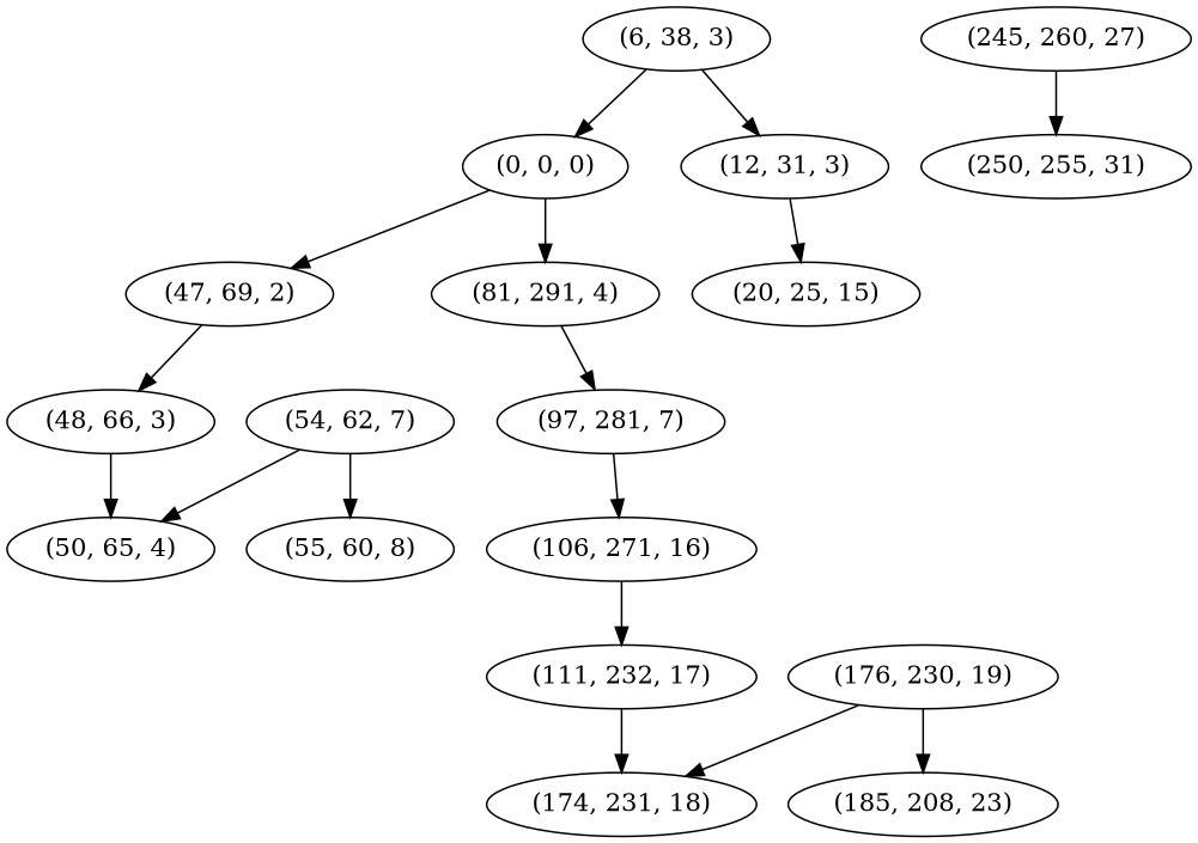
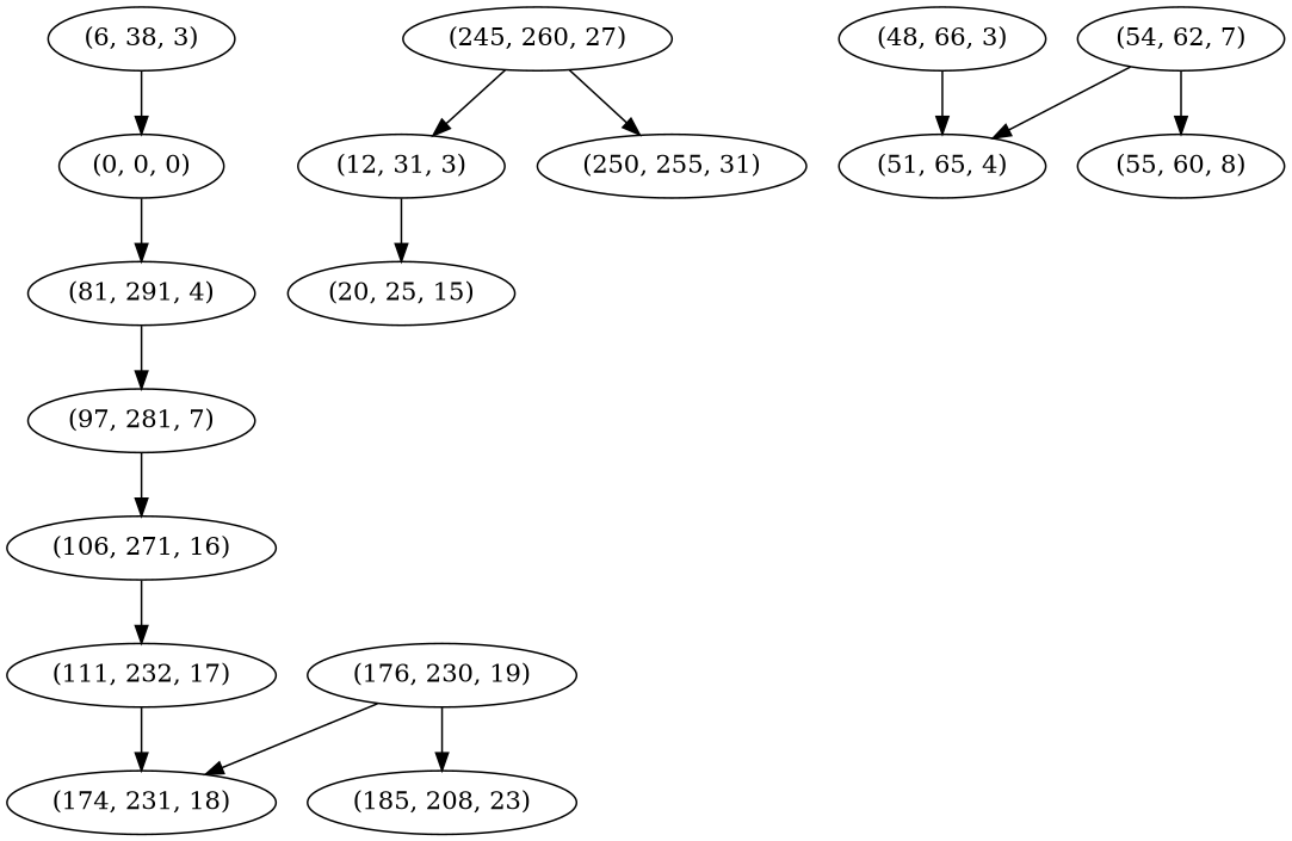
  digraph {
    "(0, 0, 0)"
-   "(47, 69, 2)"
    "(81, 291, 4)"
    "(6, 38, 3)"
    n5 [label="(12, 31, 3)"]
    "(48, 66, 3)"
    "(97, 281, 7)"
    "(20, 25, 15)"
-   "(50, 65, 4)"
+   "(50, 65, 4)" [label="(51, 65, 4)"]
    "(54, 62, 7)"
    "(55, 60, 8)"
    "(106, 271, 16)"
    "(111, 232, 17)"
    "(174, 231, 18)"
    "(245, 260, 27)"
    "(250, 255, 31)"
    "(176, 230, 19)"
    "(185, 208, 23)"
-   "(0, 0, 0)" -> "(47, 69, 2)"
    "(0, 0, 0)" -> "(81, 291, 4)"
-   "(47, 69, 2)" -> "(48, 66, 3)"
    "(81, 291, 4)" -> "(97, 281, 7)"
    "(6, 38, 3)" -> "(0, 0, 0)"
-   "(6, 38, 3)" -> n5
+   "(245, 260, 27)" -> n5
    n5 -> "(20, 25, 15)"
    "(48, 66, 3)" -> "(50, 65, 4)"
    "(97, 281, 7)" -> "(106, 271, 16)"
    "(54, 62, 7)" -> "(50, 65, 4)"
    "(54, 62, 7)" -> "(55, 60, 8)"
    "(106, 271, 16)" -> "(111, 232, 17)"
    "(111, 232, 17)" -> "(174, 231, 18)"
    "(245, 260, 27)" -> "(250, 255, 31)"
    "(176, 230, 19)" -> "(174, 231, 18)"
    "(176, 230, 19)" -> "(185, 208, 23)"
  }
